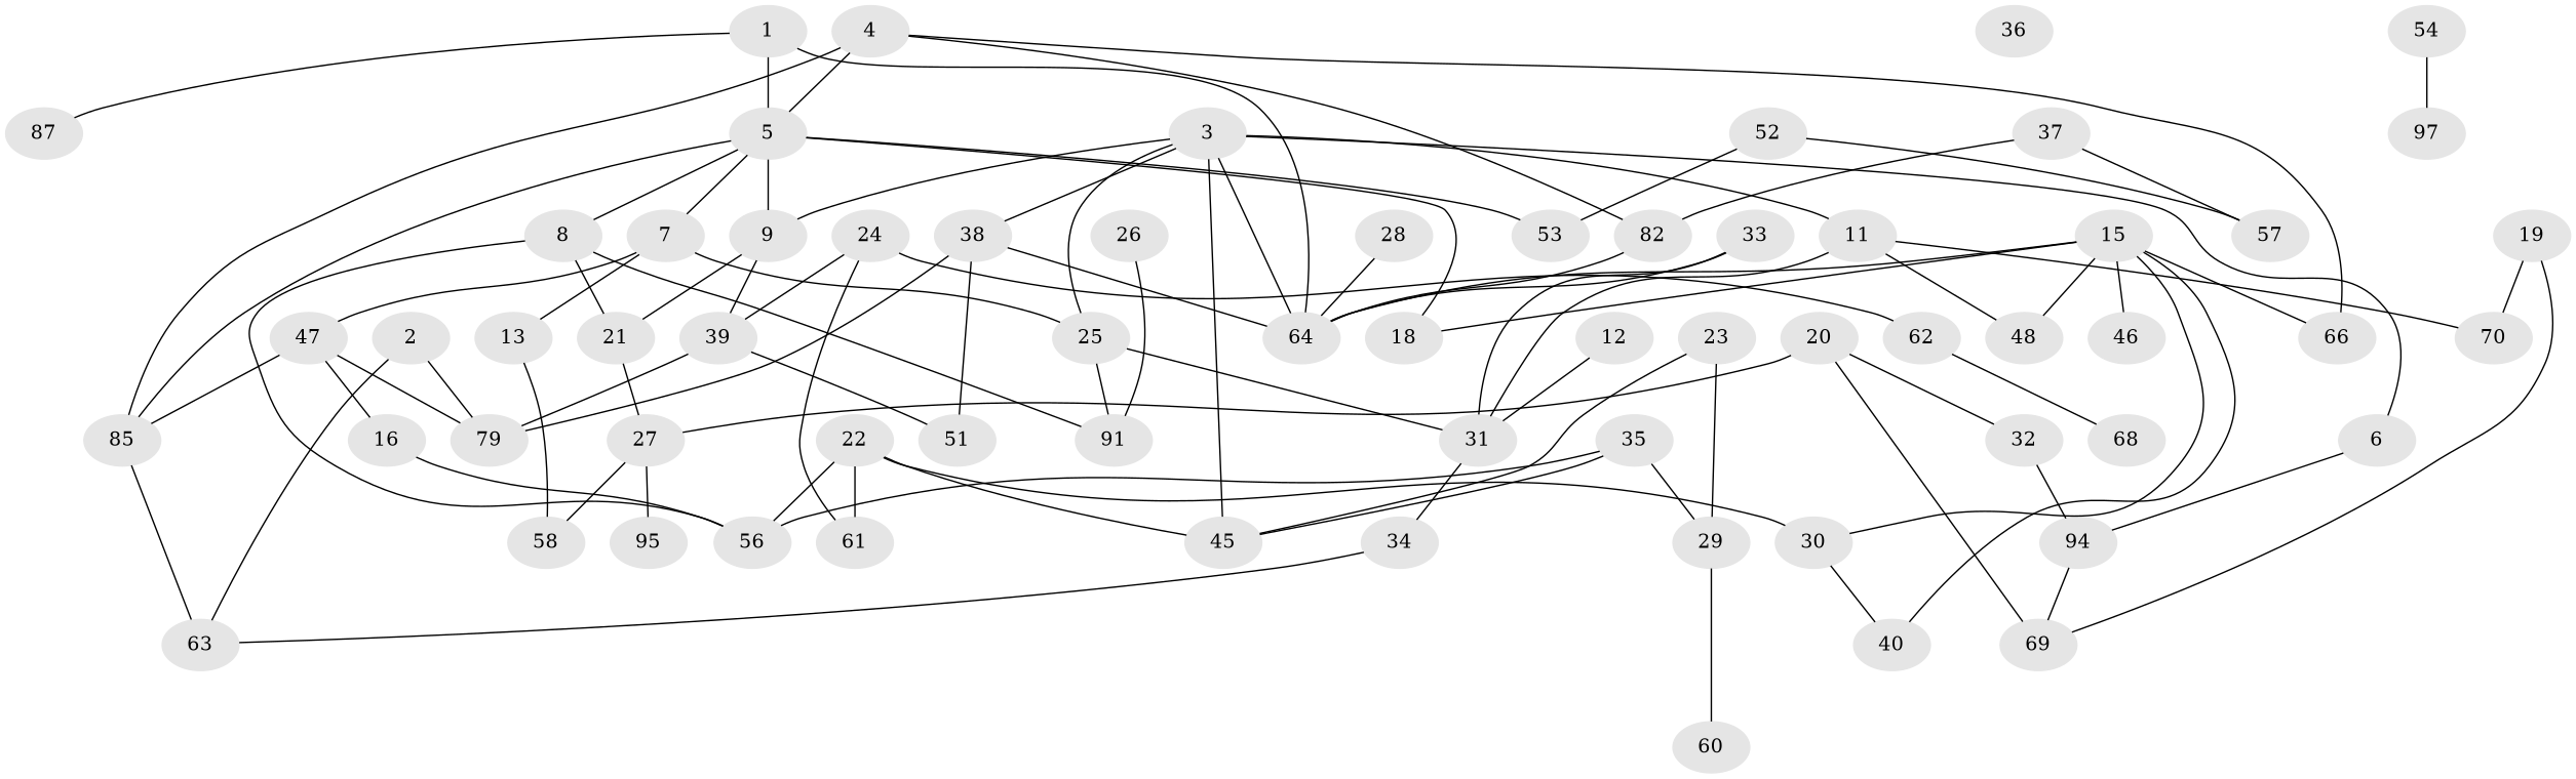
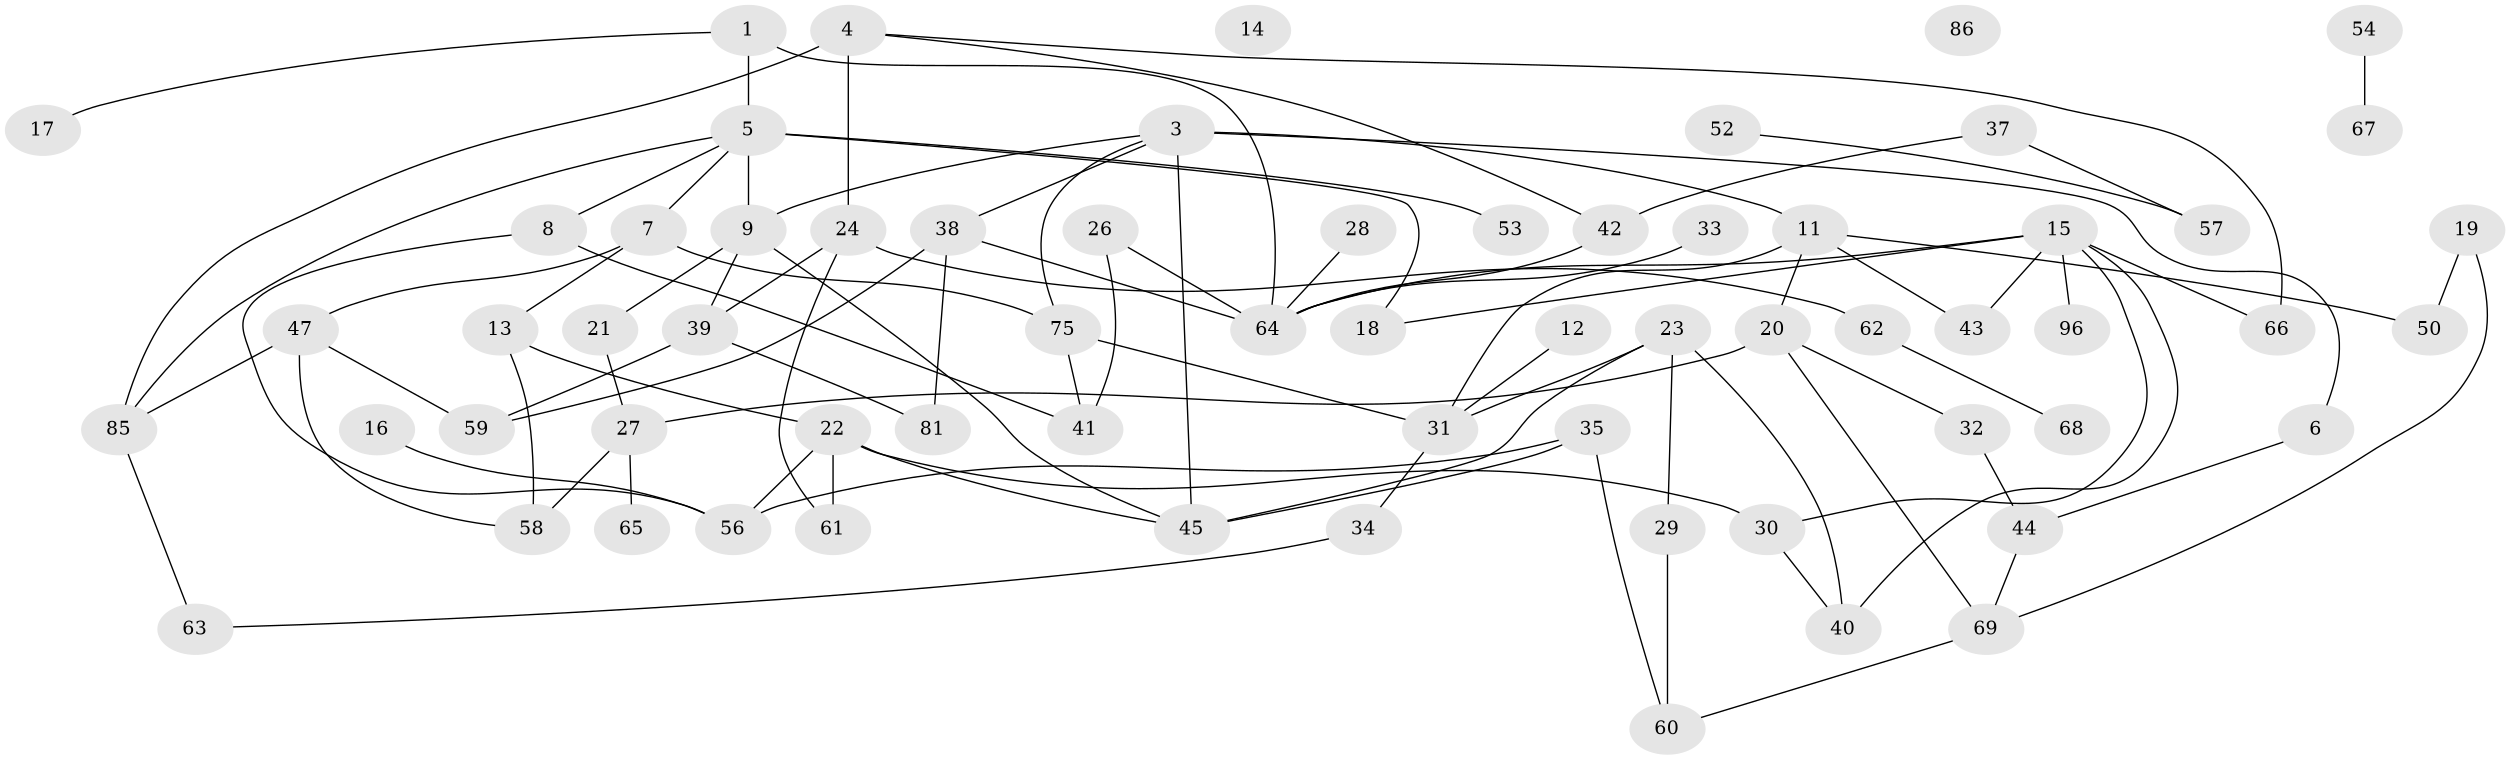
  graph {
    node [color=gray90 style=filled]
    1
    5
-   17 [label=87]
+   17
    64
    9
    n6 [label=85]
    7
    8
    18
    53
-   2
-   59 [label=79]
+   59
    63
    3
    6
    11
-   25
+   25 [label=75]
    38
    45
-   44 [label=94]
+   44
    21
    39
    20
    31
-   43 [label=48]
-   50 [label=70]
-   41 [label=91]
-   51
+   43
+   50
+   41
+   51 [label=81]
    4
-   42 [label=82]
+   42
    66
    13
    47
    56
    n35 [label=69]
    58
    22
    27
    32
    34
    12
    30
    61
+   14
    15
    40
-   46
+   46 [label=96]
    16
    19
    60
-   65 [label=95]
+   65
    23
    29
    24
    62
    68
    26
    28
    33
    35
-   36
+   36 [label=86]
    37
    57
    52
    54
-   67 [label=97]
+   67
    1 -- 5
    1 -- 17
    1 -- 64
    5 -- 9
    5 -- n6
    5 -- 7
    5 -- 8
    5 -- 18
    5 -- 53
+   9 -- 45
    9 -- 21
    9 -- 39
    n6 -- 63
    7 -- 25
    7 -- 13
    7 -- 47
-   8 -- 21
    8 -- 41
    8 -- 56
-   2 -- 59
-   2 -- 63
-   3 -- 64
+   26 -- 64
    3 -- 9
    3 -- 6
    3 -- 11
    3 -- 25
    3 -- 38
    3 -- 45
    6 -- 44
+   11 -- 20
    11 -- 31
    11 -- 43
    11 -- 50
    25 -- 31
    25 -- 41
    38 -- 64
    38 -- 59
    38 -- 51
    44 -- n35
    21 -- 27
    39 -- 59
    39 -- 51
    20 -- n35
    20 -- 27
    20 -- 32
    31 -- 34
-   4 -- 5
+   4 -- 24
    4 -- n6
    4 -- 42
    4 -- 66
    42 -- 64
    13 -- 58
+   13 -- 22
    47 -- n6
    47 -- 59
-   47 -- 16
+   47 -- 58
+   n35 -- 60
    22 -- 45
    22 -- 56
    22 -- 30
    22 -- 61
    27 -- 58
    27 -- 65
    32 -- 44
    34 -- 63
    12 -- 31
    30 -- 40
    15 -- 64
    15 -- 18
    15 -- 43
    15 -- 66
    15 -- 30
    15 -- 40
    15 -- 46
    16 -- 56
    19 -- 50
    19 -- n35
    23 -- 45
-   33 -- 31
+   23 -- 31
+   23 -- 40
    23 -- 29
    29 -- 60
    24 -- 39
    24 -- 61
    24 -- 62
    62 -- 68
    26 -- 41
    28 -- 64
    33 -- 64
    35 -- 45
    35 -- 56
-   35 -- 29
+   35 -- 60
    37 -- 42
    37 -- 57
-   52 -- 53
    52 -- 57
    54 -- 67
  }
